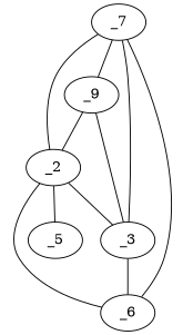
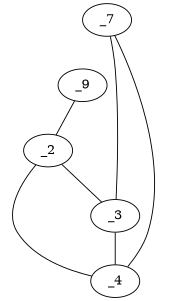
  graph {
    node [y=19]
    edge [valence=2]
    n1 [label=_7 x=38 y=18]
    n2 [label=_9 x=47 y=20]
    _2 [x=51 y=24]
    _3 [x=54]
-   _4 [x=94 label=_6]
-   _5 [x=100 y=35]
-   n1 -- n2
-   n1 -- _2 [valence=1]
+   _4 [x=94]
    n1 -- _3
    n1 -- _4 [valence=1]
    n2 -- _2 [valence=1]
-   n2 -- _3
    _2 -- _3
    _2 -- _4 [valence=1]
-   _2 -- _5 [valence=1]
    _3 -- _4
  }
